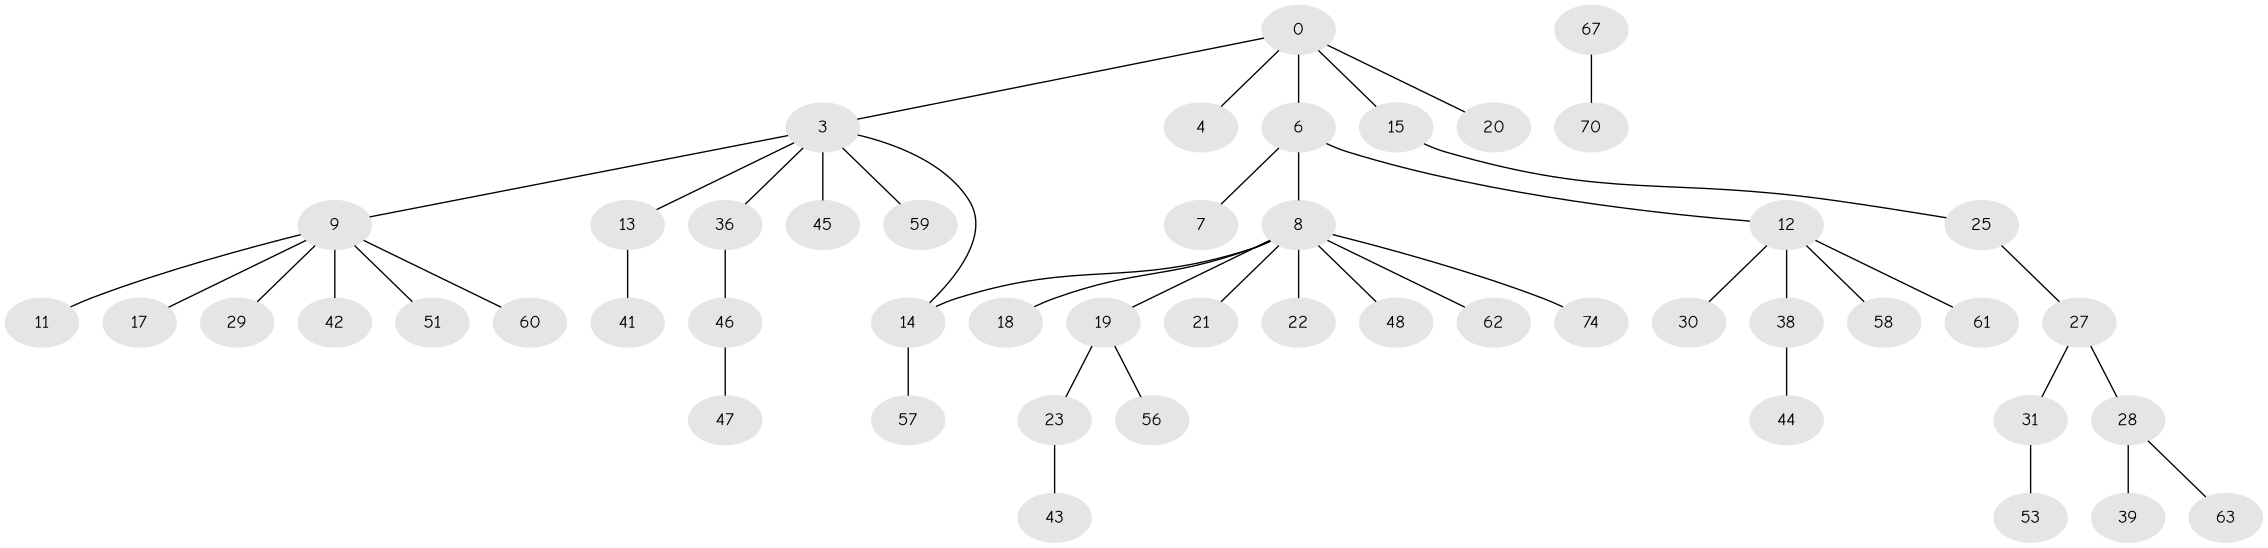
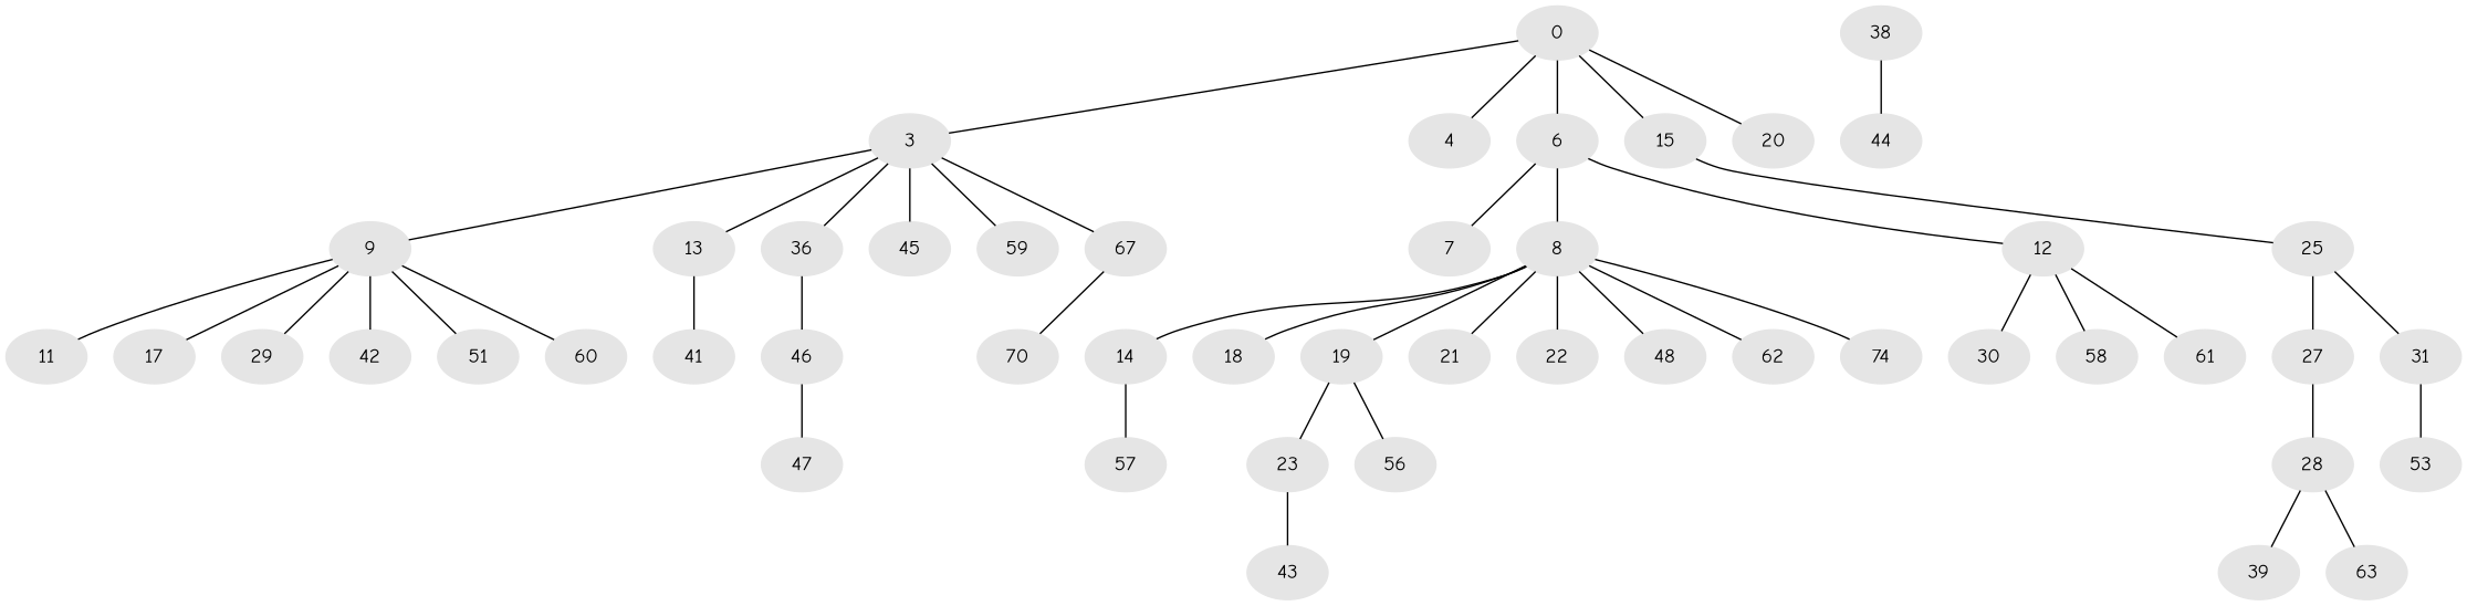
  graph {
    fontname="Comic Neue"
    node [color=gray90 fontname="Comic Neue" style=filled]
    edge [fontname="Comic Neue"]
    n1 [label=0 super="+2"]
    3 [super="+5"]
    4 [super="+33"]
    6 [super="+35"]
    15
    20
    9 [super="+10"]
    13 [super="+16"]
    36
    45
    59
    67 [super="+71"]
    7
    8 [super="+26"]
    12 [super="+25"]
    n16 [label=25 super="+34"]
    11
    17 [super="+68"]
    29
    42
    51
    60
    41
    46 [super="+69"]
    70
    14 [super="+54"]
    18
    19 [super="+53"]
    21 [super="+72"]
    22 [super="+32"]
    48 [super="+75"]
    62
    74
    30 [super="+64"]
    38 [super="+55"]
    58
    61
    57
    23 [super="+40"]
    56
    44
    27
    31 [super="+37"]
    43 [super="+73"]
    28 [super="+49"]
    n46 [label=53 super="+66"]
    39 [super="+65"]
    63
    47 [super="+52"]
    n1 -- 3
    n1 -- 4
    n1 -- 6
    n1 -- 15
    n1 -- 20
    3 -- 9
    3 -- 13
    3 -- 36
    3 -- 45
    3 -- 59
-   3 -- 14
+   3 -- 67
    6 -- 7
    6 -- 8
    6 -- 12
    15 -- n16
    9 -- 11
    9 -- 17
    9 -- 29
    9 -- 42
    9 -- 51
    9 -- 60
    13 -- 41
    36 -- 46
    67 -- 70
    8 -- 14
    8 -- 18
    8 -- 19
    8 -- 21
    8 -- 22
    8 -- 48
    8 -- 62
    8 -- 74
    12 -- 30
-   12 -- 38
    12 -- 58
    12 -- 61
    n16 -- 27
-   27 -- 31
+   n16 -- 31
    46 -- 47
    14 -- 57
    19 -- 23
    19 -- 56
    38 -- 44
    23 -- 43
    27 -- 28
    31 -- n46
    28 -- 39
    28 -- 63
  }
